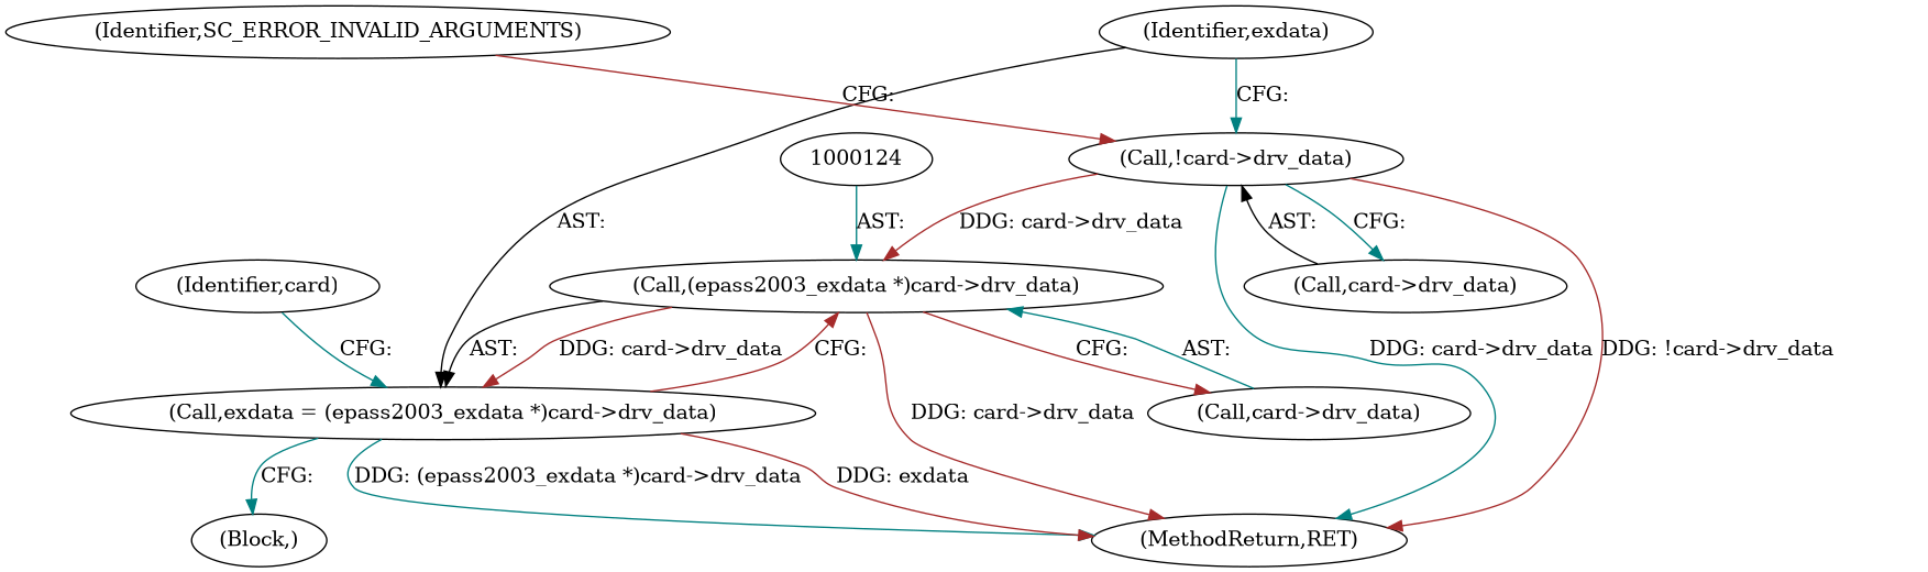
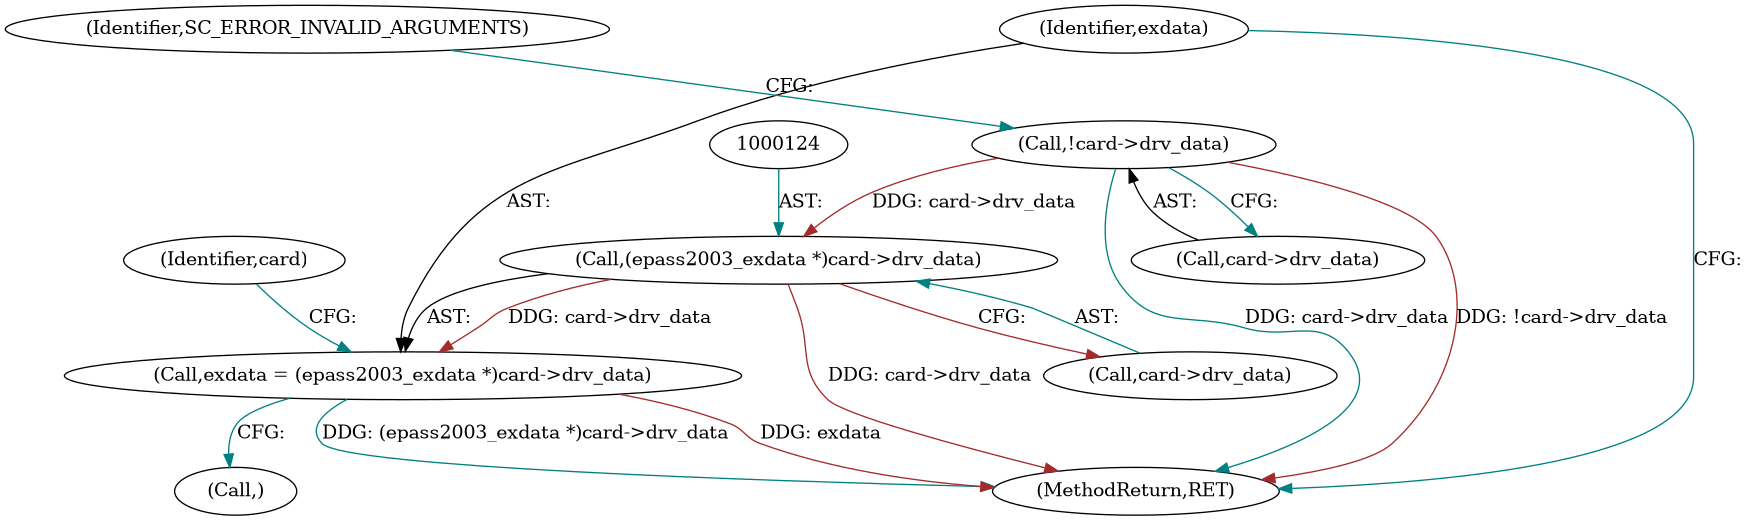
  digraph {
    edge [color=teal]
    n1 [label="(Call,!card->drv_data)"]
    n2 [label="(Call,(epass2003_exdata *)card->drv_data)"]
    n3 [label="(Call,card->drv_data)"]
    n4 [label="(MethodReturn,RET)"]
    n5 [label="(Call,exdata = (epass2003_exdata *)card->drv_data)"]
    n6 [label="(Call,card->drv_data)"]
-   n7 [label="(Block,)"]
+   n7 [label="(Call,)"]
    n8 [label="(Identifier,card)"]
    n9 [label="(Identifier,exdata)"]
    n10 [label="(Identifier,SC_ERROR_INVALID_ARGUMENTS)"]
    1000124
    n1 -> n2 [color=brown label="DDG: card->drv_data"]
    n1 -> n3 [label="CFG: "]
    n1 -> n4 [color=brown label="DDG: !card->drv_data"]
    n1 -> n4 [label="DDG: card->drv_data"]
    n2 -> n4 [color=brown label="DDG: card->drv_data"]
    n2 -> n5 [color=black label="AST: "]
    n2 -> n5 [color=brown label="DDG: card->drv_data"]
    n2 -> n6 [color=brown label="CFG: "]
    n3 -> n1 [color=black label="AST: "]
-   n5 -> n2 [color=brown label="CFG: "]
    n5 -> n4 [label="DDG: (epass2003_exdata *)card->drv_data"]
    n5 -> n4 [color=brown label="DDG: exdata"]
    n5 -> n7 [label="CFG: "]
    n6 -> n2 [label="AST: "]
    n8 -> n5 [label="CFG: "]
-   n9 -> n1 [label="CFG: "]
+   n9 -> n4 [label="CFG: "]
    n9 -> n5 [color=black label="AST: "]
-   n10 -> n1 [color=brown label="CFG: "]
+   n10 -> n1 [label="CFG: "]
    1000124 -> n2 [label="AST: "]
  }
